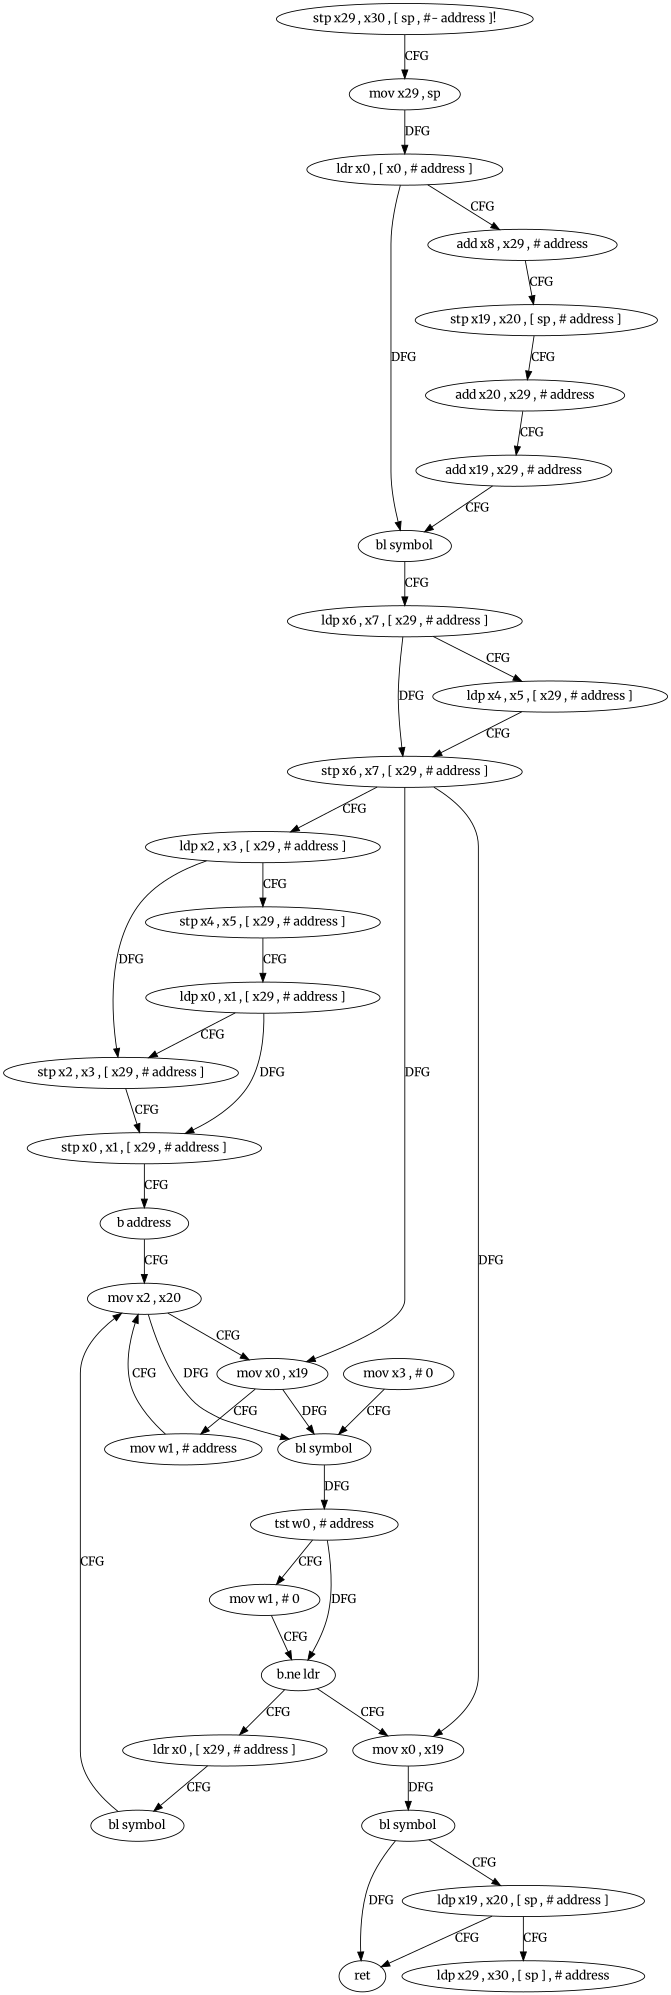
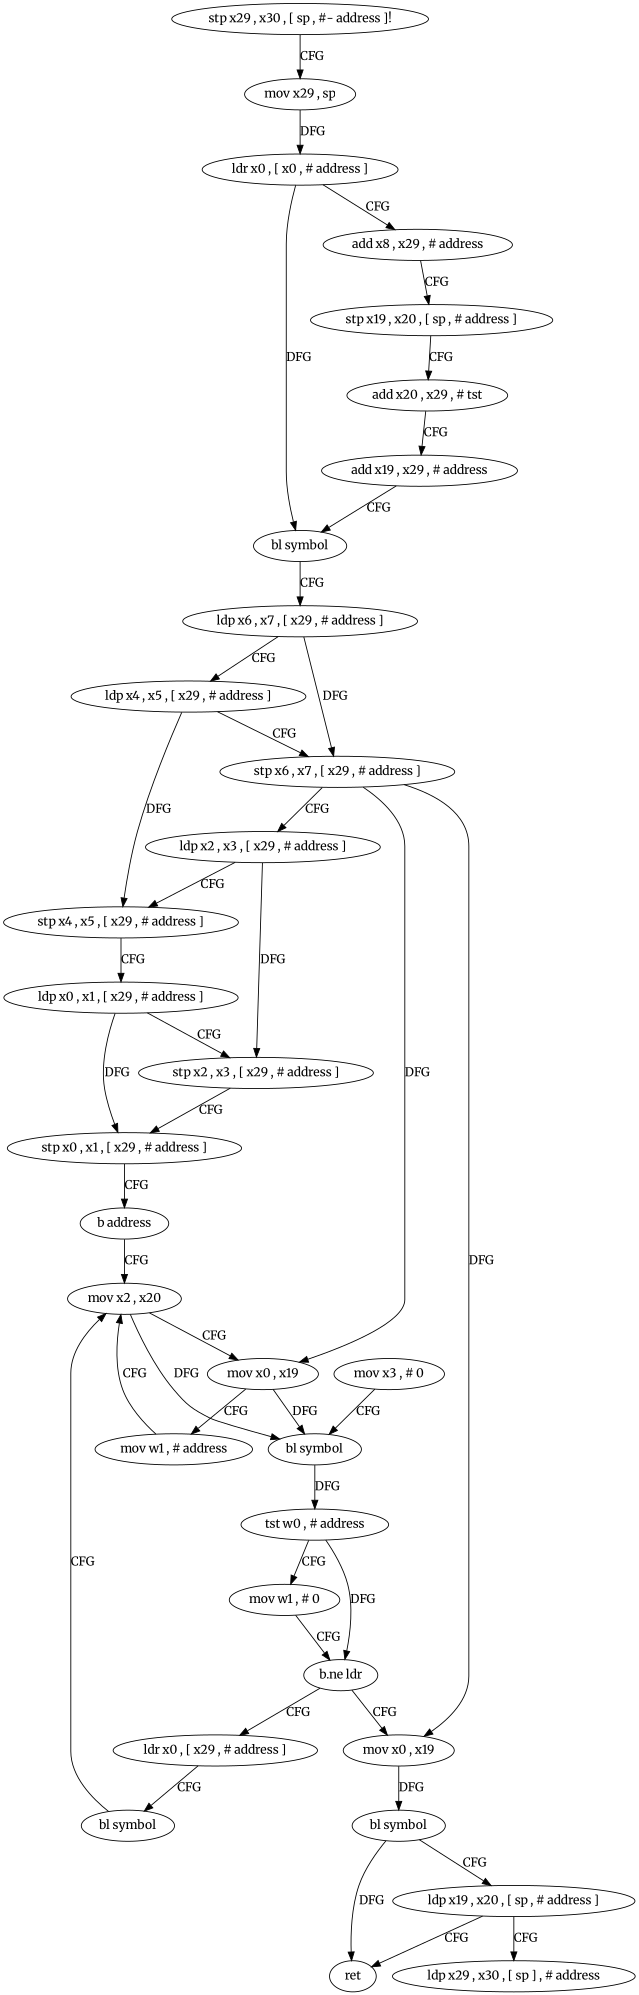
  digraph {
    fontname=Merriweather
    node [fontname=Merriweather]
    edge [fontname=Merriweather]
    n1 [label="stp x29 , x30 , [ sp , #- address ]!"]
    n2 [label="mov x29 , sp"]
    n3 [label="ldr x0 , [ x0 , # address ]"]
    n4 [label="add x8 , x29 , # address"]
    n5 [label="bl symbol"]
    n6 [label="stp x19 , x20 , [ sp , # address ]"]
    n7 [label="ldp x6 , x7 , [ x29 , # address ]"]
-   n8 [label="add x20 , x29 , # address"]
+   n8 [label="add x20 , x29 , # tst"]
    n9 [label="add x19 , x29 , # address"]
    n10 [label="ldp x4 , x5 , [ x29 , # address ]"]
    n11 [label="stp x6 , x7 , [ x29 , # address ]"]
    n12 [label="stp x4 , x5 , [ x29 , # address ]"]
    n13 [label="ldp x2 , x3 , [ x29 , # address ]"]
    n14 [label="mov x0 , x19"]
    n15 [label="mov x0 , x19"]
    n16 [label="ldp x0 , x1 , [ x29 , # address ]"]
    n17 [label="stp x2 , x3 , [ x29 , # address ]"]
    n18 [label="bl symbol"]
    n19 [label="mov w1 , # address"]
    n20 [label="bl symbol"]
    n21 [label="stp x0 , x1 , [ x29 , # address ]"]
    n22 [label="b address"]
    n23 [label="mov x2 , x20"]
    n24 [label="tst w0 , # address"]
    n25 [label="mov x3 , # 0"]
    n26 [label="mov w1 , # 0"]
    n27 [label="b.ne ldr"]
    n28 [label="ldr x0 , [ x29 , # address ]"]
    n29 [label="bl symbol"]
    n30 [label="ldp x19 , x20 , [ sp , # address ]"]
    n31 [label=ret]
    n32 [label="ldp x29 , x30 , [ sp ] , # address"]
    n1 -> n2 [label=CFG]
    n2 -> n3 [label=DFG]
    n3 -> n4 [label=CFG]
    n3 -> n5 [label=DFG]
    n4 -> n6 [label=CFG]
    n5 -> n7 [label=CFG]
    n6 -> n8 [label=CFG]
    n7 -> n10 [label=CFG]
    n7 -> n11 [label=DFG]
    n8 -> n9 [label=CFG]
    n9 -> n5 [label=CFG]
    n10 -> n11 [label=CFG]
+   n10 -> n12 [label=DFG]
    n11 -> n13 [label=CFG]
    n11 -> n14 [label=DFG]
    n11 -> n15 [label=DFG]
    n12 -> n16 [label=CFG]
    n13 -> n12 [label=CFG]
    n13 -> n17 [label=DFG]
    n14 -> n18 [label=DFG]
    n14 -> n19 [label=CFG]
    n15 -> n20 [label=DFG]
    n16 -> n17 [label=CFG]
    n16 -> n21 [label=DFG]
    n17 -> n21 [label=CFG]
    n18 -> n24 [label=DFG]
    n19 -> n23 [label=CFG]
    n20 -> n30 [label=CFG]
    n20 -> n31 [label=DFG]
    n21 -> n22 [label=CFG]
    n22 -> n23 [label=CFG]
    n23 -> n14 [label=CFG]
    n23 -> n18 [label=DFG]
    n24 -> n26 [label=CFG]
    n24 -> n27 [label=DFG]
    n25 -> n18 [label=CFG]
    n26 -> n27 [label=CFG]
    n27 -> n15 [label=CFG]
    n27 -> n28 [label=CFG]
    n28 -> n29 [label=CFG]
    n29 -> n23 [label=CFG]
    n30 -> n31 [label=CFG]
    n30 -> n32 [label=CFG]
  }
